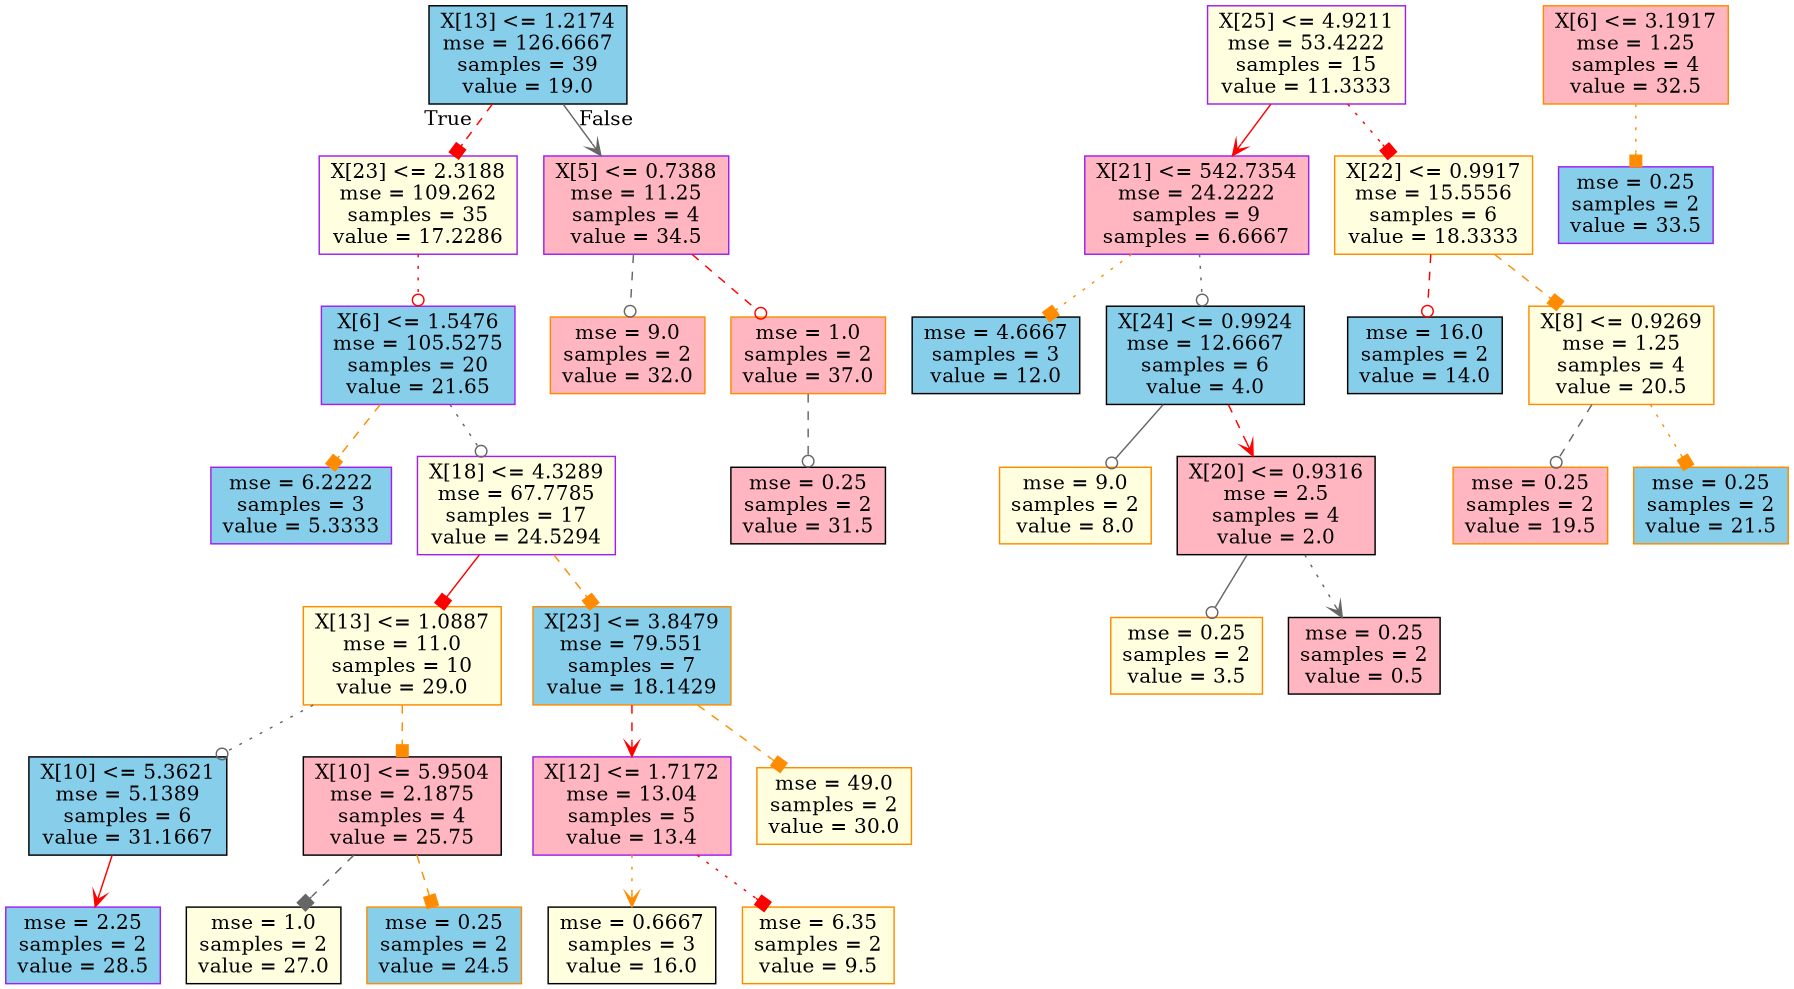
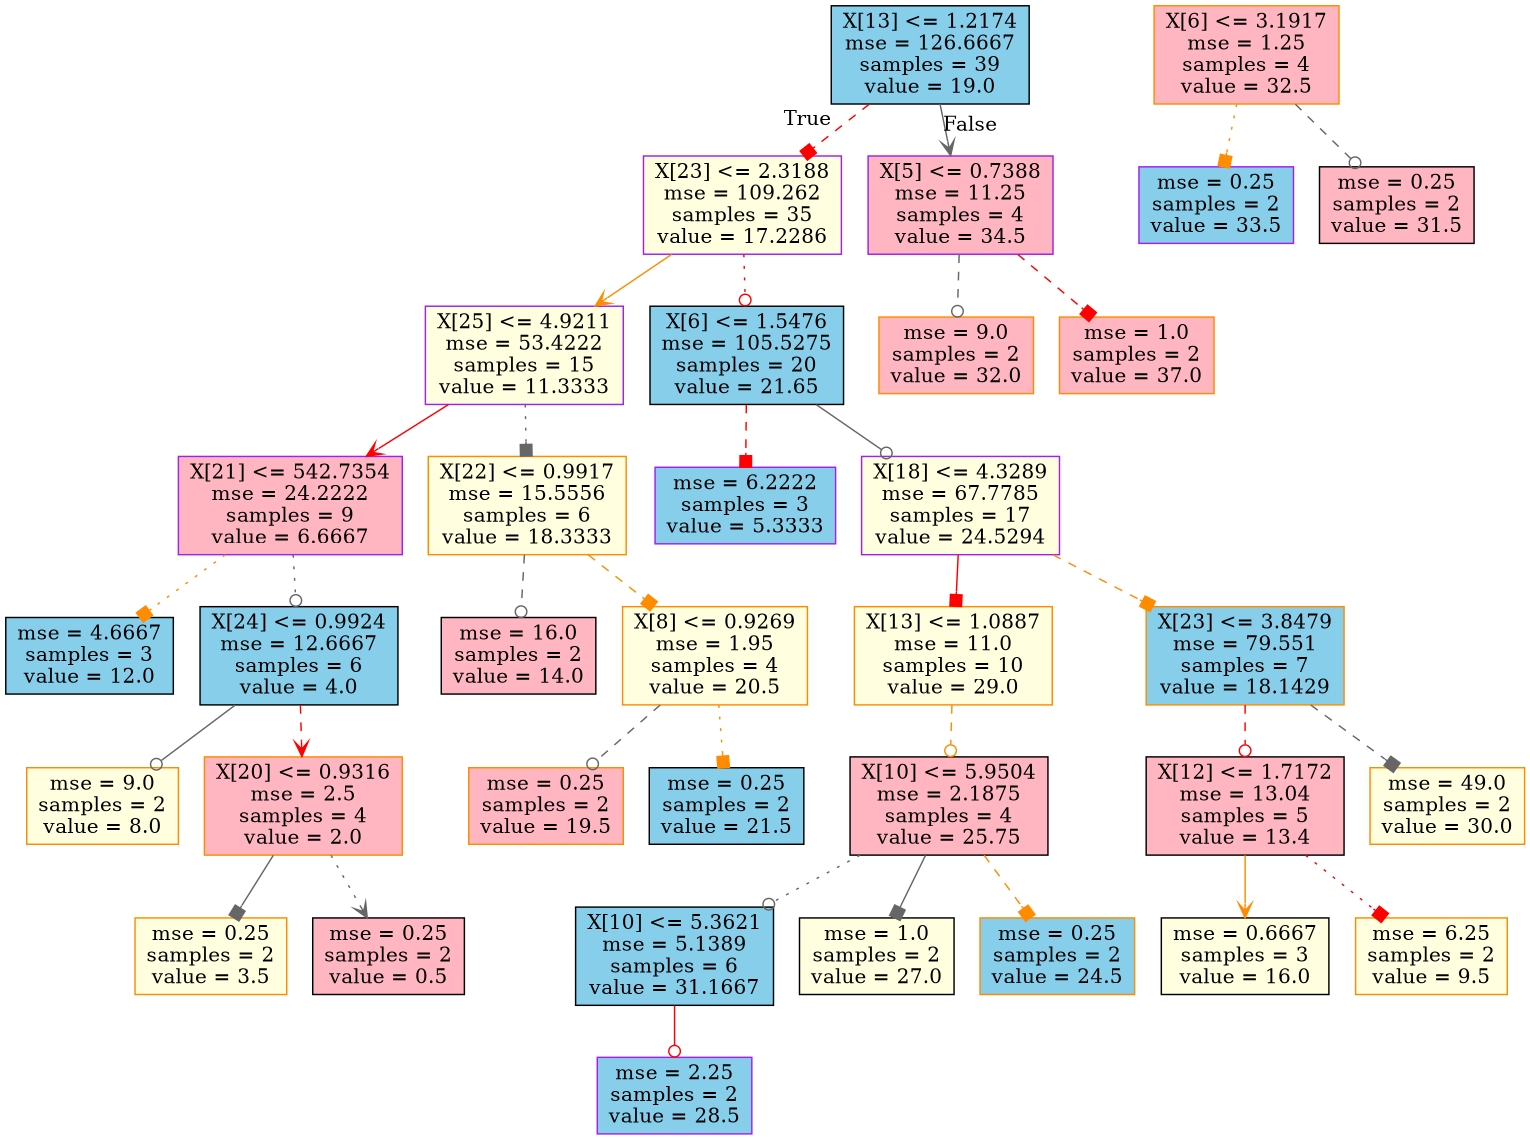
  digraph {
    node [color=darkorange fillcolor=skyblue shape=box style=filled]
    edge [arrowhead=box color=gray40 style=dashed]
    n1 [color=black label="X[13] <= 1.2174\nmse = 126.6667\nsamples = 39\nvalue = 19.0"]
    n2 [color=purple fillcolor=lightyellow label="X[23] <= 2.3188\nmse = 109.262\nsamples = 35\nvalue = 17.2286"]
    n3 [color=purple fillcolor=lightpink label="X[5] <= 0.7388\nmse = 11.25\nsamples = 4\nvalue = 34.5"]
    n4 [color=purple fillcolor=lightyellow label="X[25] <= 4.9211\nmse = 53.4222\nsamples = 15\nvalue = 11.3333"]
-   n5 [color=purple label="X[6] <= 1.5476\nmse = 105.5275\nsamples = 20\nvalue = 21.65"]
+   n5 [color=black label="X[6] <= 1.5476\nmse = 105.5275\nsamples = 20\nvalue = 21.65"]
    n6 [fillcolor=lightpink label="mse = 9.0\nsamples = 2\nvalue = 32.0"]
    n7 [fillcolor=lightpink label="mse = 1.0\nsamples = 2\nvalue = 37.0"]
-   n8 [color=purple fillcolor=lightpink label="X[21] <= 542.7354\nmse = 24.2222\nsamples = 9\nsamples = 6.6667"]
+   n8 [color=purple fillcolor=lightpink label="X[21] <= 542.7354\nmse = 24.2222\nsamples = 9\nvalue = 6.6667"]
    n9 [fillcolor=lightyellow label="X[22] <= 0.9917\nmse = 15.5556\nsamples = 6\nvalue = 18.3333"]
    n10 [color=purple label="mse = 6.2222\nsamples = 3\nvalue = 5.3333"]
    n11 [color=purple fillcolor=lightyellow label="X[18] <= 4.3289\nmse = 67.7785\nsamples = 17\nvalue = 24.5294"]
    n12 [color=black label="mse = 4.6667\nsamples = 3\nvalue = 12.0"]
    n13 [color=black label="X[24] <= 0.9924\nmse = 12.6667\nsamples = 6\nvalue = 4.0"]
-   n14 [color=black label="mse = 16.0\nsamples = 2\nvalue = 14.0"]
-   n15 [fillcolor=lightyellow label="X[8] <= 0.9269\nmse = 1.25\nsamples = 4\nvalue = 20.5"]
+   n14 [color=black fillcolor=lightpink label="mse = 16.0\nsamples = 2\nvalue = 14.0"]
+   n15 [fillcolor=lightyellow label="X[8] <= 0.9269\nmse = 1.95\nsamples = 4\nvalue = 20.5"]
    n16 [fillcolor=lightyellow label="mse = 9.0\nsamples = 2\nvalue = 8.0"]
-   n17 [color=black fillcolor=lightpink label="X[20] <= 0.9316\nmse = 2.5\nsamples = 4\nvalue = 2.0"]
+   n17 [fillcolor=lightpink label="X[20] <= 0.9316\nmse = 2.5\nsamples = 4\nvalue = 2.0"]
    n18 [fillcolor=lightyellow label="mse = 0.25\nsamples = 2\nvalue = 3.5"]
    n19 [color=black fillcolor=lightpink label="mse = 0.25\nsamples = 2\nvalue = 0.5"]
    n20 [fillcolor=lightpink label="mse = 0.25\nsamples = 2\nvalue = 19.5"]
-   n21 [label="mse = 0.25\nsamples = 2\nvalue = 21.5"]
+   n21 [color=black label="mse = 0.25\nsamples = 2\nvalue = 21.5"]
    n22 [fillcolor=lightyellow label="X[13] <= 1.0887\nmse = 11.0\nsamples = 10\nvalue = 29.0"]
    n23 [label="X[23] <= 3.8479\nmse = 79.551\nsamples = 7\nvalue = 18.1429"]
    n24 [color=black label="X[10] <= 5.3621\nmse = 5.1389\nsamples = 6\nvalue = 31.1667"]
    n25 [color=black fillcolor=lightpink label="X[10] <= 5.9504\nmse = 2.1875\nsamples = 4\nvalue = 25.75"]
-   n26 [color=purple fillcolor=lightpink label="X[12] <= 1.7172\nmse = 13.04\nsamples = 5\nvalue = 13.4"]
+   n26 [color=black fillcolor=lightpink label="X[12] <= 1.7172\nmse = 13.04\nsamples = 5\nvalue = 13.4"]
    n27 [fillcolor=lightyellow label="mse = 49.0\nsamples = 2\nvalue = 30.0"]
    n28 [color=purple label="mse = 2.25\nsamples = 2\nvalue = 28.5"]
    n29 [color=black fillcolor=lightyellow label="mse = 1.0\nsamples = 2\nvalue = 27.0"]
    n30 [label="mse = 0.25\nsamples = 2\nvalue = 24.5"]
    n31 [fillcolor=lightpink label="X[6] <= 3.1917\nmse = 1.25\nsamples = 4\nvalue = 32.5"]
    n32 [color=purple label="mse = 0.25\nsamples = 2\nvalue = 33.5"]
    n33 [color=black fillcolor=lightpink label="mse = 0.25\nsamples = 2\nvalue = 31.5"]
    n34 [color=black fillcolor=lightyellow label="mse = 0.6667\nsamples = 3\nvalue = 16.0"]
-   n35 [fillcolor=lightyellow label="mse = 6.35\nsamples = 2\nvalue = 9.5"]
+   n35 [fillcolor=lightyellow label="mse = 6.25\nsamples = 2\nvalue = 9.5"]
    n1 -> n2 [color=red headlabel=True labelangle=45 labeldistance=2.5]
    n1 -> n3 [arrowhead=vee headlabel=False labelangle=-45 labeldistance=2.5 style=solid]
+   n2 -> n4 [arrowhead=vee color=darkorange style=solid]
    n2 -> n5 [arrowhead=odot color=red style=dotted]
    n3 -> n6 [arrowhead=odot]
-   n3 -> n7 [arrowhead=odot color=red]
+   n3 -> n7 [color=red]
    n4 -> n8 [arrowhead=vee color=red style=solid]
-   n4 -> n9 [color=red style=dotted]
-   n5 -> n10 [color=darkorange]
-   n5 -> n11 [arrowhead=odot style=dotted]
+   n4 -> n9 [style=dotted]
+   n5 -> n10 [color=red]
+   n5 -> n11 [arrowhead=odot style=solid]
    n8 -> n12 [color=darkorange style=dotted]
    n8 -> n13 [arrowhead=odot style=dotted]
-   n9 -> n14 [arrowhead=odot color=red]
+   n9 -> n14 [arrowhead=odot]
    n9 -> n15 [color=darkorange]
    n11 -> n22 [color=red style=solid]
    n11 -> n23 [color=darkorange]
    n13 -> n16 [arrowhead=odot style=solid]
    n13 -> n17 [arrowhead=vee color=red]
    n15 -> n20 [arrowhead=odot]
    n15 -> n21 [color=darkorange style=dotted]
-   n17 -> n18 [arrowhead=odot style=solid]
+   n17 -> n18 [style=solid]
    n17 -> n19 [arrowhead=vee style=dotted]
-   n22 -> n24 [arrowhead=odot style=dotted]
-   n22 -> n25 [color=darkorange]
-   n23 -> n26 [arrowhead=vee color=red]
-   n23 -> n27 [color=darkorange]
-   n24 -> n28 [arrowhead=vee color=red style=solid]
-   n25 -> n29
+   n25 -> n24 [arrowhead=odot style=dotted]
+   n22 -> n25 [arrowhead=odot color=darkorange]
+   n23 -> n26 [arrowhead=odot color=red]
+   n23 -> n27
+   n24 -> n28 [arrowhead=odot color=red style=solid]
+   n25 -> n29 [style=solid]
    n25 -> n30 [color=darkorange]
-   n26 -> n34 [arrowhead=vee color=darkorange style=dotted]
+   n26 -> n34 [arrowhead=vee color=darkorange style=solid]
    n26 -> n35 [color=red style=dotted]
    n31 -> n32 [color=darkorange style=dotted]
-   n7 -> n33 [arrowhead=odot]
+   n31 -> n33 [arrowhead=odot]
  }
